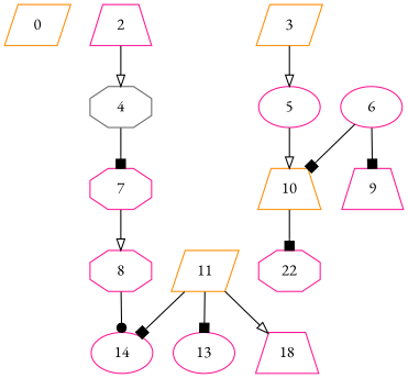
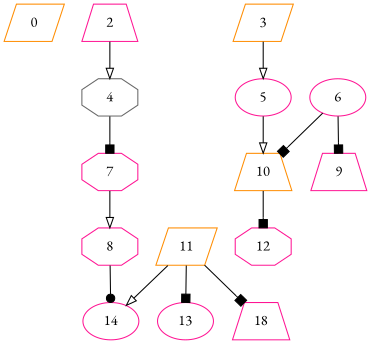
  digraph {
    fontname="EB Garamond"
    node [alpha=0.04 color=deeppink fontname="EB Garamond" shape=trapezium]
    edge [arrowhead=box fontname="EB Garamond"]
    n1 [color=darkorange expect_size=1623548116479522 label=0 shape=parallelogram]
    2 [alpha=0.11 expect_size=240292445552336]
    4 [alpha=0.11 color=gray40 expect_size=1402704398621780 shape=octagon]
    7 [alpha=0.19 expect_size=79656585284244471808 shape=octagon]
    8 [alpha=0.09 expect_size=421407387496402 shape=octagon]
    3 [alpha=0.13 color=darkorange expect_size=78578135540432896000 shape=parallelogram]
    5 [alpha=0.16 expect_size=10395951590669736 shape=ellipse]
    10 [alpha=0.16 color=darkorange expect_size=36352747720441752]
    6 [alpha=0.09 expect_size=138699325866061376 shape=ellipse]
    9 [alpha=0.05 expect_size=53491465202338256]
    14 [alpha=0.02 expect_size=53979484520448000000 shape=ellipse]
-   12 [alpha=0.12 expect_size=304300833283567872 shape=octagon label=22]
+   12 [alpha=0.12 expect_size=304300833283567872 shape=octagon]
    11 [color=darkorange expect_size=227672219194348273664 shape=parallelogram]
    13 [alpha=0.06 expect_size=124840957001046992 shape=ellipse]
    n15 [expect_size=6396732254084661248 label=18]
    2 -> 4 [arrowhead=onormal]
    4 -> 7
    7 -> 8 [arrowhead=onormal]
    8 -> 14 [arrowhead=dot]
    3 -> 5 [arrowhead=onormal]
    5 -> 10 [arrowhead=onormal]
    10 -> 12
    6 -> 10
    6 -> 9
-   11 -> 14
+   11 -> 14 [arrowhead=onormal]
    11 -> 13
-   11 -> n15 [arrowhead=onormal]
+   11 -> n15
  }
